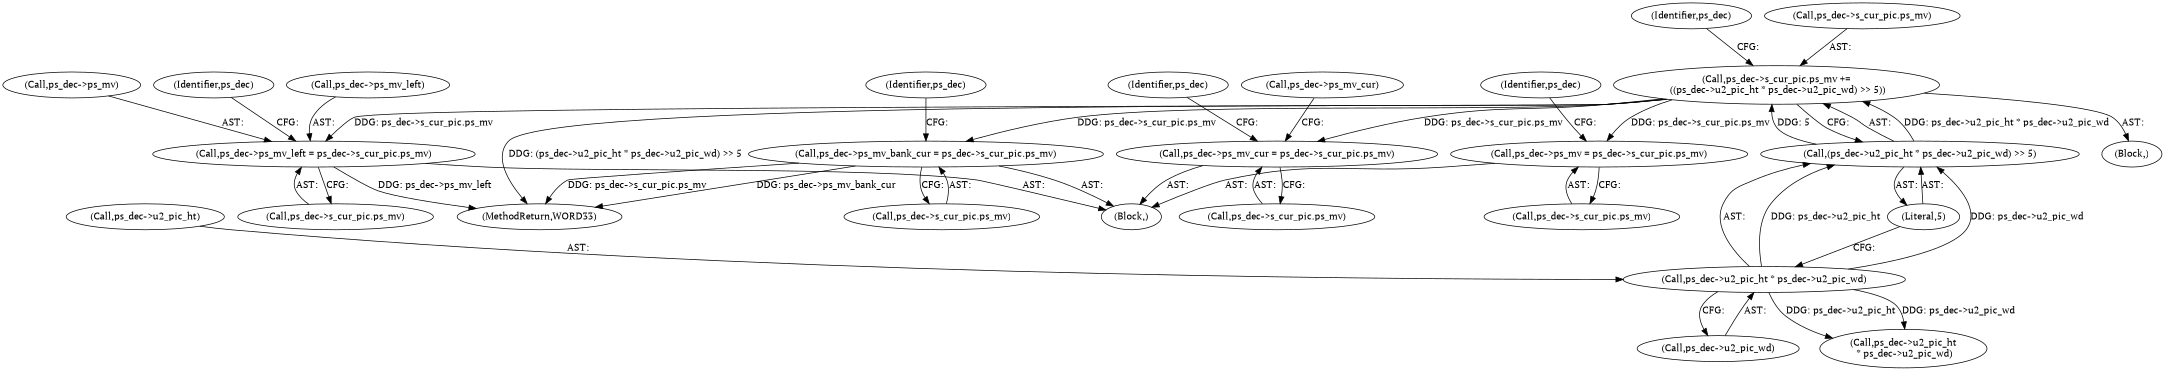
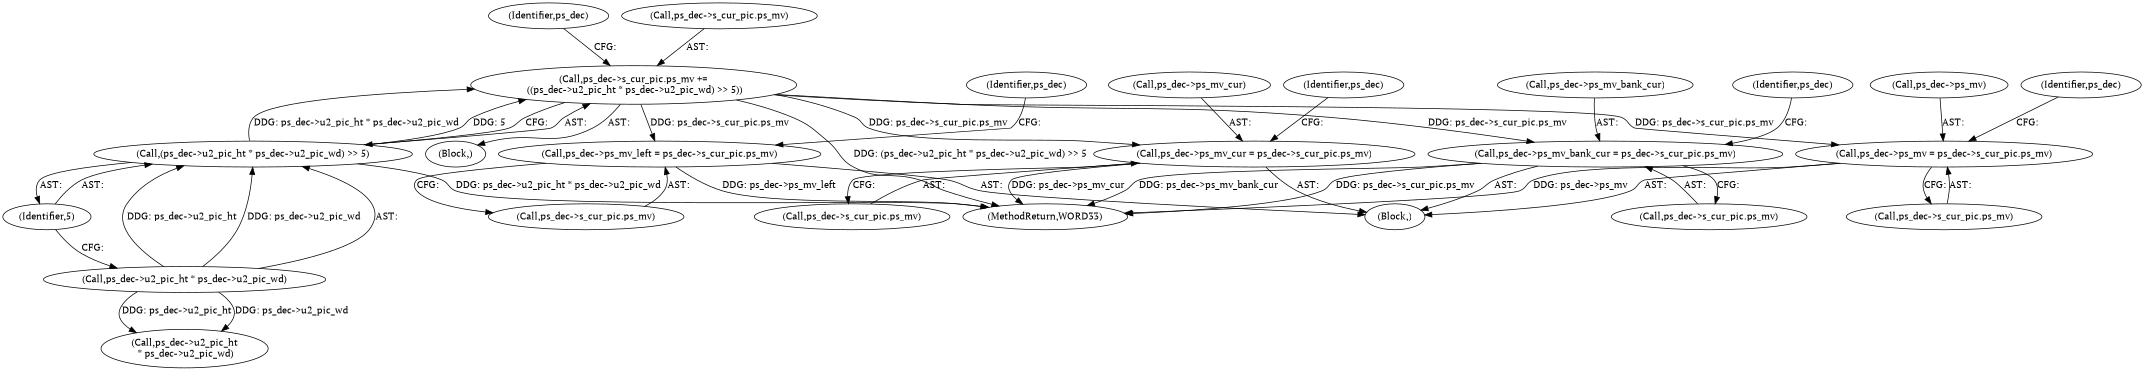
  digraph {
    fontname="PT Serif"
    node [fontname="PT Serif"]
    edge [fontname="PT Serif"]
    n1 [label="(Call,ps_dec->s_cur_pic.ps_mv +=\n ((ps_dec->u2_pic_ht * ps_dec->u2_pic_wd) >> 5))"]
    n2 [label="(Call,(ps_dec->u2_pic_ht * ps_dec->u2_pic_wd) >> 5)"]
    n3 [label="(Call,ps_dec->ps_mv_cur = ps_dec->s_cur_pic.ps_mv)"]
    n4 [label="(Call,ps_dec->ps_mv_left = ps_dec->s_cur_pic.ps_mv)"]
    n5 [label="(Call,ps_dec->ps_mv = ps_dec->s_cur_pic.ps_mv)"]
    n6 [label="(Call,ps_dec->ps_mv_bank_cur = ps_dec->s_cur_pic.ps_mv)"]
    n7 [label="(Block,)"]
    n8 [label="(MethodReturn,WORD33)"]
-   n9 [label="(Literal,5)"]
+   n9 [label="(Identifier,5)"]
    n10 [label="(Call,ps_dec->s_cur_pic.ps_mv)"]
    n11 [label="(Block,)"]
    n12 [label="(Call,ps_dec->s_cur_pic.ps_mv)"]
    n13 [label="(Call,ps_dec->s_cur_pic.ps_mv)"]
    n14 [label="(Call,ps_dec->s_cur_pic.ps_mv)"]
    n15 [label="(Call,ps_dec->u2_pic_ht * ps_dec->u2_pic_wd)"]
-   n16 [label="(Call,ps_dec->u2_pic_wd)"]
    n17 [label="(Call,ps_dec->u2_pic_ht\n * ps_dec->u2_pic_wd)"]
    n18 [label="(Identifier,ps_dec)"]
    n19 [label="(Identifier,ps_dec)"]
-   n20 [label="(Call,ps_dec->ps_mv_left)"]
-   n21 [label="(Call,ps_dec->u2_pic_ht)"]
    n22 [label="(Call,ps_dec->s_cur_pic.ps_mv)"]
    n23 [label="(Call,ps_dec->ps_mv_cur)"]
    n24 [label="(Call,ps_dec->ps_mv)"]
    n25 [label="(Identifier,ps_dec)"]
    n26 [label="(Identifier,ps_dec)"]
    n27 [label="(Identifier,ps_dec)"]
+   n28 [label="(Call,ps_dec->ps_mv_bank_cur)"]
    n1 -> n2 [label="CFG: "]
    n1 -> n3 [label="DDG: ps_dec->s_cur_pic.ps_mv"]
    n1 -> n4 [label="DDG: ps_dec->s_cur_pic.ps_mv"]
    n1 -> n5 [label="DDG: ps_dec->s_cur_pic.ps_mv"]
    n1 -> n6 [label="DDG: ps_dec->s_cur_pic.ps_mv"]
    n1 -> n7 [label="AST: "]
    n1 -> n8 [label="DDG: (ps_dec->u2_pic_ht * ps_dec->u2_pic_wd) >> 5"]
    n2 -> n1 [label="AST: "]
    n2 -> n1 [label="DDG: ps_dec->u2_pic_ht * ps_dec->u2_pic_wd"]
    n2 -> n1 [label="DDG: 5"]
+   n2 -> n8 [label="DDG: ps_dec->u2_pic_ht * ps_dec->u2_pic_wd"]
    n2 -> n9 [label="AST: "]
+   n3 -> n8 [label="DDG: ps_dec->ps_mv_cur"]
    n3 -> n10 [label="CFG: "]
    n3 -> n11 [label="AST: "]
    n4 -> n8 [label="DDG: ps_dec->ps_mv_left"]
    n4 -> n11 [label="AST: "]
    n4 -> n12 [label="CFG: "]
+   n5 -> n8 [label="DDG: ps_dec->ps_mv"]
    n5 -> n11 [label="AST: "]
    n5 -> n13 [label="CFG: "]
    n6 -> n8 [label="DDG: ps_dec->ps_mv_bank_cur"]
    n6 -> n8 [label="DDG: ps_dec->s_cur_pic.ps_mv"]
    n6 -> n11 [label="AST: "]
    n6 -> n14 [label="CFG: "]
    n9 -> n2 [label="AST: "]
    n9 -> n15 [label="CFG: "]
    n10 -> n3 [label="AST: "]
    n12 -> n4 [label="AST: "]
    n13 -> n5 [label="AST: "]
    n14 -> n6 [label="AST: "]
    n15 -> n2 [label="AST: "]
    n15 -> n2 [label="DDG: ps_dec->u2_pic_ht"]
    n15 -> n2 [label="DDG: ps_dec->u2_pic_wd"]
-   n15 -> n16 [label="CFG: "]
    n15 -> n17 [label="DDG: ps_dec->u2_pic_ht"]
    n15 -> n17 [label="DDG: ps_dec->u2_pic_wd"]
-   n16 -> n15 [label="AST: "]
    n18 -> n1 [label="CFG: "]
    n19 -> n5 [label="CFG: "]
-   n20 -> n4 [label="AST: "]
-   n21 -> n15 [label="AST: "]
    n22 -> n1 [label="AST: "]
-   n23 -> n3 [label="CFG: "]
-   n24 -> n4 [label="AST: "]
+   n23 -> n3 [label="AST: "]
+   n24 -> n5 [label="AST: "]
    n25 -> n3 [label="CFG: "]
    n26 -> n6 [label="CFG: "]
    n27 -> n4 [label="CFG: "]
+   n28 -> n6 [label="AST: "]
  }
